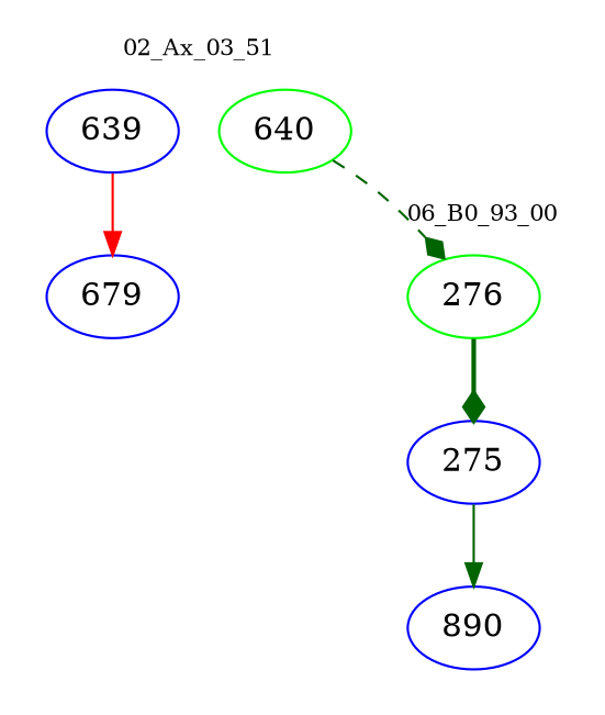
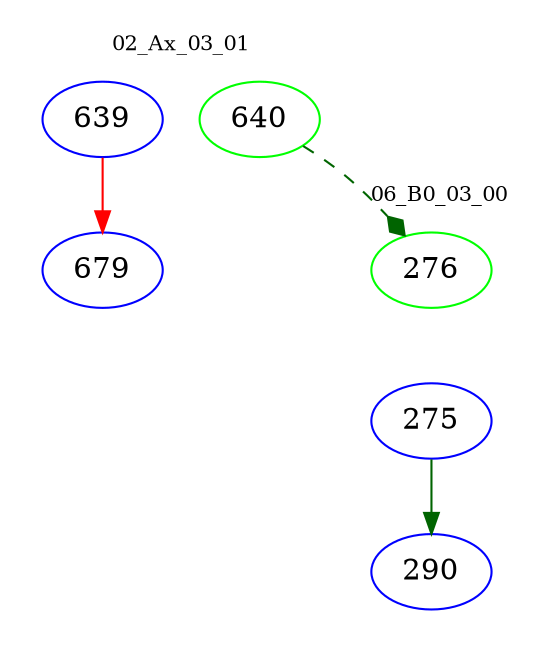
  digraph {
    node [color=blue]
    edge [arrowhead=diamond color=darkgreen style=solid]
    n1 [color=green label=640]
    n2 [label=639]
    n3 [label=679]
    n4 [color=green label=276]
    n5 [label=275]
-   n6 [label=890]
+   n6 [label=290]
    subgraph cluster_1 {
      color=white
      fontsize=10
-     label="02_Ax_03_51"
+     label="02_Ax_03_01"
      n1
      n2
      n3
    }
    subgraph cluster_2 {
      color=white
      fontsize=10
-     label="06_B0_93_00"
+     label="06_B0_03_00"
      n4
      n5
      n6
    }
    n1 -> n4 [style=dashed]
    n2 -> n3 [arrowhead=normal color=red]
-   n4 -> n5 [style=bold]
    n5 -> n6 [arrowhead=normal]
  }
